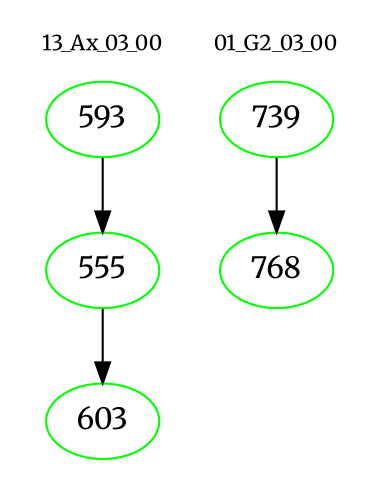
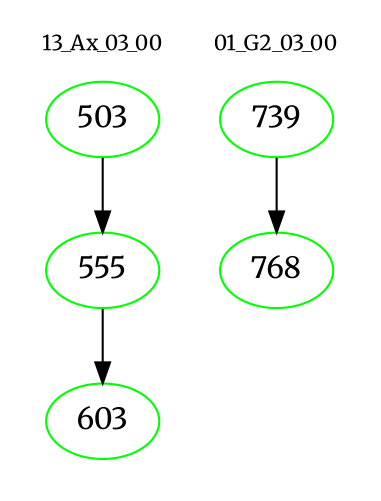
  digraph {
    fontname=Merriweather
    node [color=green fontname=Merriweather]
    edge [color=black fontname=Merriweather]
-   n1 [label=593]
+   n1 [label=503]
    n2 [label=555]
    n3 [label=603]
    n4 [label=739]
    n5 [label=768]
    subgraph cluster_1 {
      color=white
      fontsize=10
      label="13_Ax_03_00"
      n1
      n2
      n3
    }
    subgraph cluster_2 {
      color=white
      fontsize=10
      label="01_G2_03_00"
      n4
      n5
    }
    n1 -> n2
    n2 -> n3
    n4 -> n5
  }
